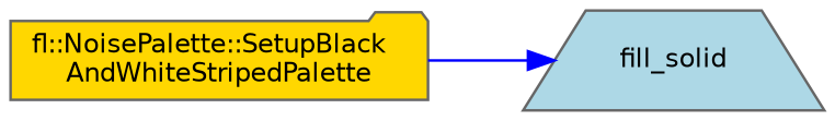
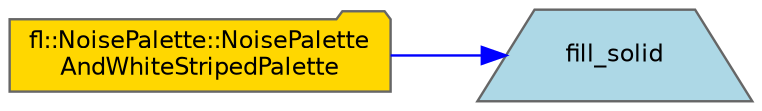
  digraph {
    rankdir=LR
    node [fontname=Helvetica fontsize=10 style=filled]
-   n1 [color=gray40 fillcolor=gold fontcolor=black height=0.2 label="fl::NoisePalette::SetupBlack\lAndWhiteStripedPalette" shape=folder width=0.4]
+   n1 [color=gray40 fillcolor=gold fontcolor=black height=0.2 label="fl::NoisePalette::NoisePalette\lAndWhiteStripedPalette" shape=folder width=0.4]
    n2 [color=grey40 fillcolor=lightblue height=0.2 label=fill_solid shape=trapezium width=0.4]
    n1 -> n2 [color=blue fontname=Helvetica fontsize=10 labelfontname=Helvetica labelfontsize=10 style=solid]
  }
